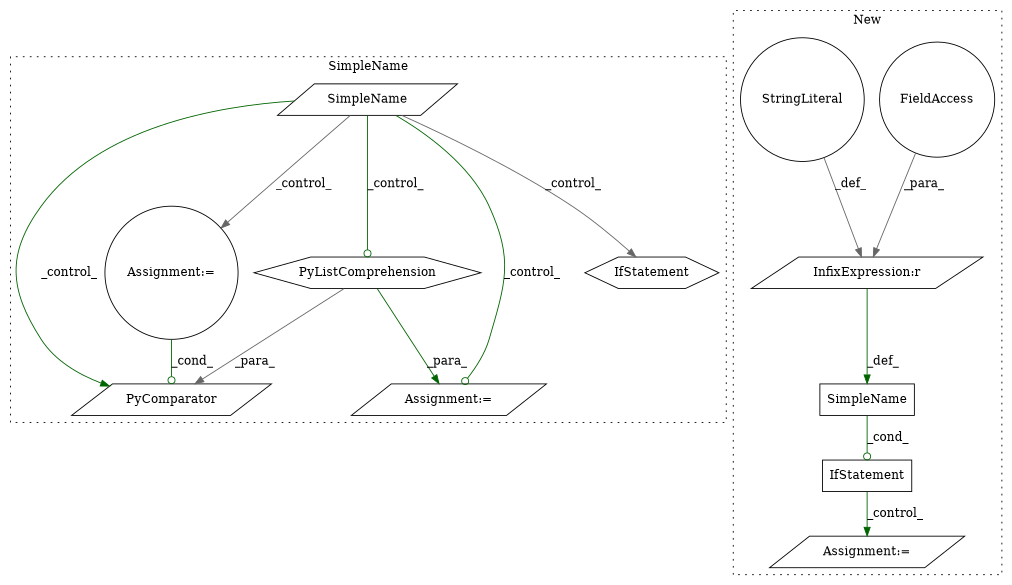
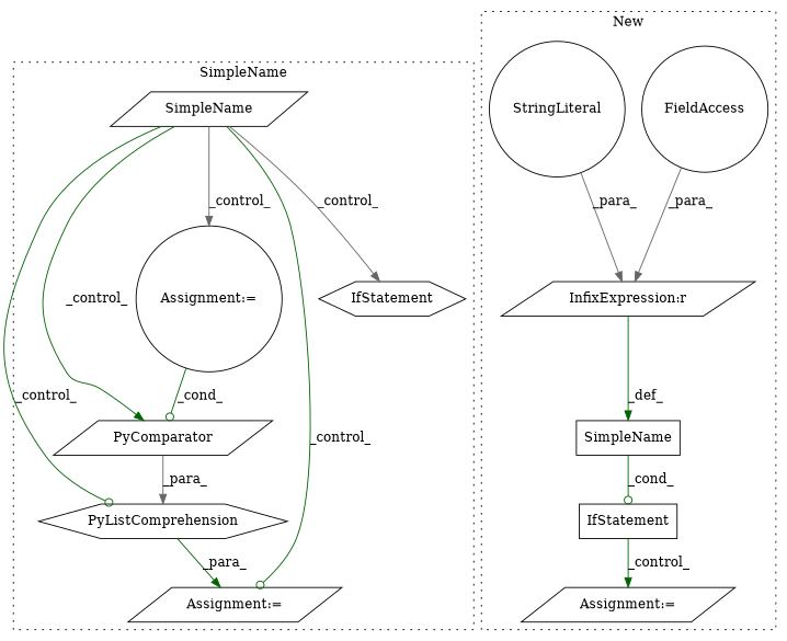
  digraph {
    node [a=7 shape=parallelogram]
    edge [arrowhead=normal color=darkgreen]
    n1 [a=109 l=122 label=PyListComprehension s=1136 shape=hexagon]
    n2 [a=113 l=30 label=PyComparator s=1220]
    n3 [l=11 label="Assignment:=" s=1097 shape=circle]
    n4 [l=14 label="Assignment:=" s=1122]
    n5 [a=42 label=SimpleName]
    n6 [a=25 l=30 label=IfStatement s=1220 shape=hexagon]
    n7 [a=25 l="4,2" label=IfStatement s="877,903" shape=box]
    n8 [l=28 label="Assignment:=" s=1931]
    n9 [a=42 label=SimpleName shape=box]
    n10 [a=27 l=4 label="InfixExpression:r" s=889]
    n11 [a=22 l=8 label=FieldAccess s=881 shape=circle]
    n12 [a=45 l=10 label=StringLiteral s=893 shape=circle]
    subgraph cluster_1 {
      label=SimpleName
      style=dotted
      n1
      n2
      n3
      n4
      n5
      n6
    }
    subgraph cluster_2 {
      label=New
      style=dotted
      n7
      n8
      n9
      n10
      n11
      n12
    }
    n1 -> n4 [label=_para_]
-   n1 -> n2 [color=gray40 label=_para_]
+   n2 -> n1 [color=gray40 label=_para_]
    n3 -> n2 [arrowhead=odot label=_cond_]
    n5 -> n1 [arrowhead=odot label=_control_]
    n5 -> n2 [label=_control_]
    n5 -> n3 [color=gray40 label=_control_]
    n5 -> n4 [arrowhead=odot label=_control_]
    n5 -> n6 [color=gray40 label=_control_]
    n7 -> n8 [label=_control_]
    n9 -> n7 [arrowhead=odot label=_cond_]
    n10 -> n9 [label=_def_]
    n11 -> n10 [color=gray40 label=_para_]
-   n12 -> n10 [color=gray40 label=_def_]
+   n12 -> n10 [color=gray40 label=_para_]
  }
